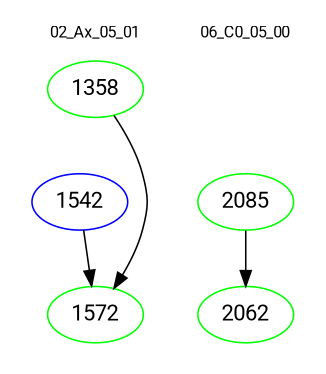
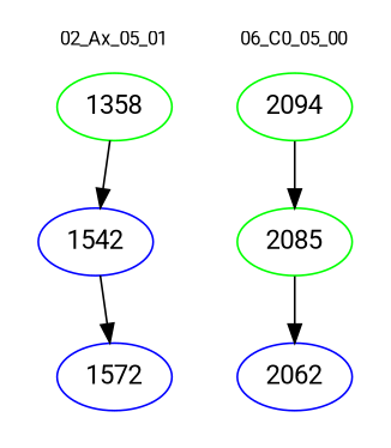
  digraph {
    fontname=Roboto
    node [color=green fontname=Roboto]
    edge [color=black fontname=Roboto]
    n1 [label=1358]
    n2 [color=blue label=1542]
-   n3 [label=1572]
+   n3 [color=blue label=1572]
+   n4 [label=2094]
    n5 [label=2085]
-   n6 [label=2062]
+   n6 [color=blue label=2062]
    subgraph cluster_1 {
      color=white
      fontsize=10
      label="02_Ax_05_01"
      n1
      n2
      n3
    }
    subgraph cluster_2 {
      color=white
      fontsize=10
      label="06_C0_05_00"
+     n4
      n5
      n6
    }
-   n1 -> n3
+   n1 -> n2
    n2 -> n3
+   n4 -> n5
    n5 -> n6
  }
